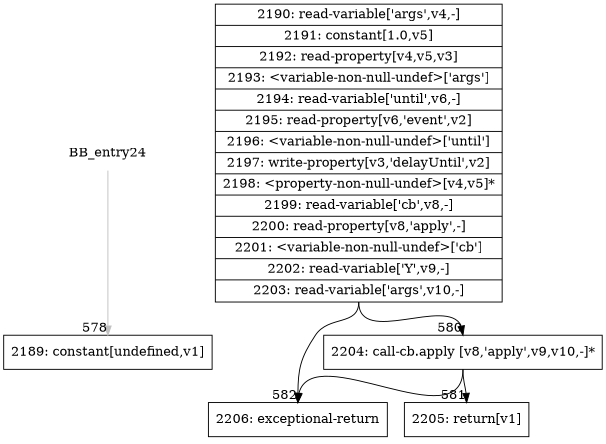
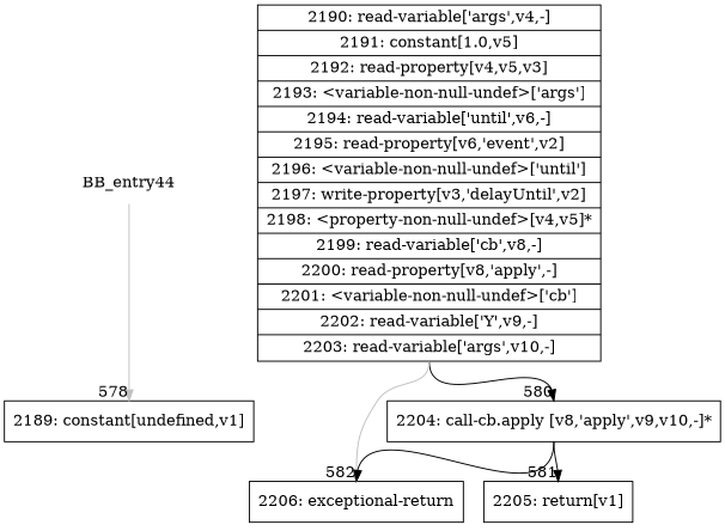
  digraph {
    rankdir=TD
    node [shape=record]
    edge [headport=n tailport=s]
-   BB_entry24 [shape=none]
+   BB_entry24 [shape=none label=BB_entry44]
    n2 [label="{2189: constant[undefined,v1]}"]
    n3 [label="{2190: read-variable['args',v4,-]|2191: constant[1.0,v5]|2192: read-property[v4,v5,v3]|2193: \<variable-non-null-undef\>['args']|2194: read-variable['until',v6,-]|2195: read-property[v6,'event',v2]|2196: \<variable-non-null-undef\>['until']|2197: write-property[v3,'delayUntil',v2]|2198: \<property-non-null-undef\>[v4,v5]*|2199: read-variable['cb',v8,-]|2200: read-property[v8,'apply',-]|2201: \<variable-non-null-undef\>['cb']|2202: read-variable['Y',v9,-]|2203: read-variable['args',v10,-]}"]
    n4 [label="{2204: call-cb.apply [v8,'apply',v9,v10,-]*}"]
    n5 [label="{2206: exceptional-return}"]
    n6 [label="{2205: return[v1]}"]
    BB_entry24 -> n2 [color=gray headlabel="    578"]
    n3 -> n4 [headlabel="      580"]
-   n3 -> n5 [color=black headlabel="      582"]
+   n3 -> n5 [color=gray headlabel="      582"]
    n4 -> n5 [color=black]
    n4 -> n6 [headlabel="      581"]
  }
